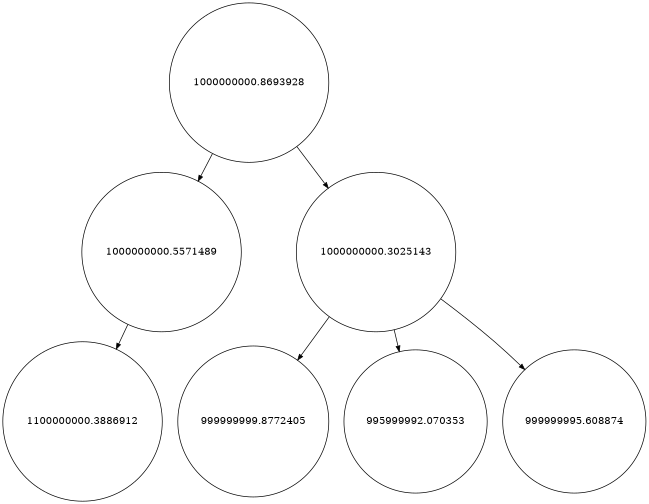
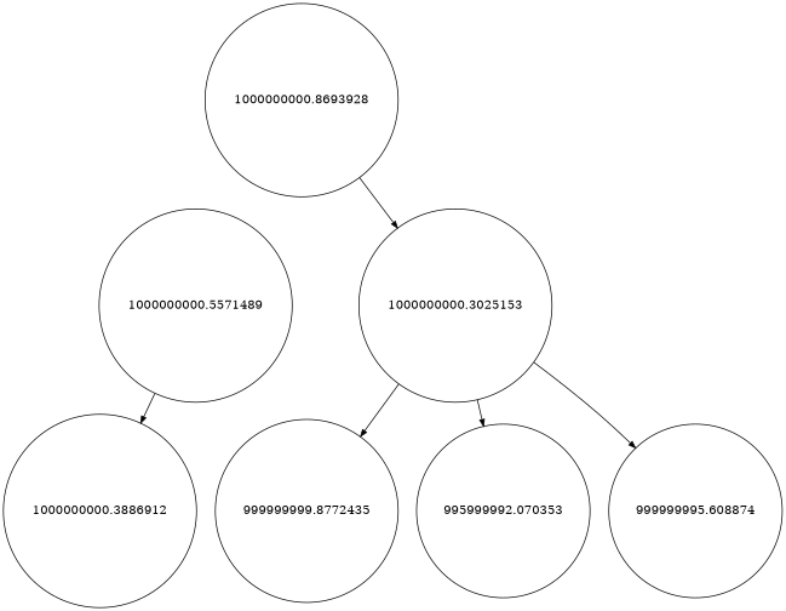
  digraph {
    nodesep=0.3
    ranksep=0.2
    node [shape=circle]
    edge [arrowsize=0.8]
    n1 [label=1000000000.8693928]
    n2 [label=1000000000.5571489]
-   n3 [label=1000000000.3025143]
-   n4 [label=1100000000.3886912]
-   n5 [label=999999999.8772405]
+   n3 [label=1000000000.3025153]
+   n4 [label=1000000000.3886912]
+   n5 [label=999999999.8772435]
    n6 [label=995999992.070353]
    n7 [label=999999995.608874]
-   n1 -> n2 [side=left]
    n1 -> n3
    n2 -> n4 [side=left]
    n3 -> n5
    n3 -> n6 [side=left]
    n3 -> n7
  }
